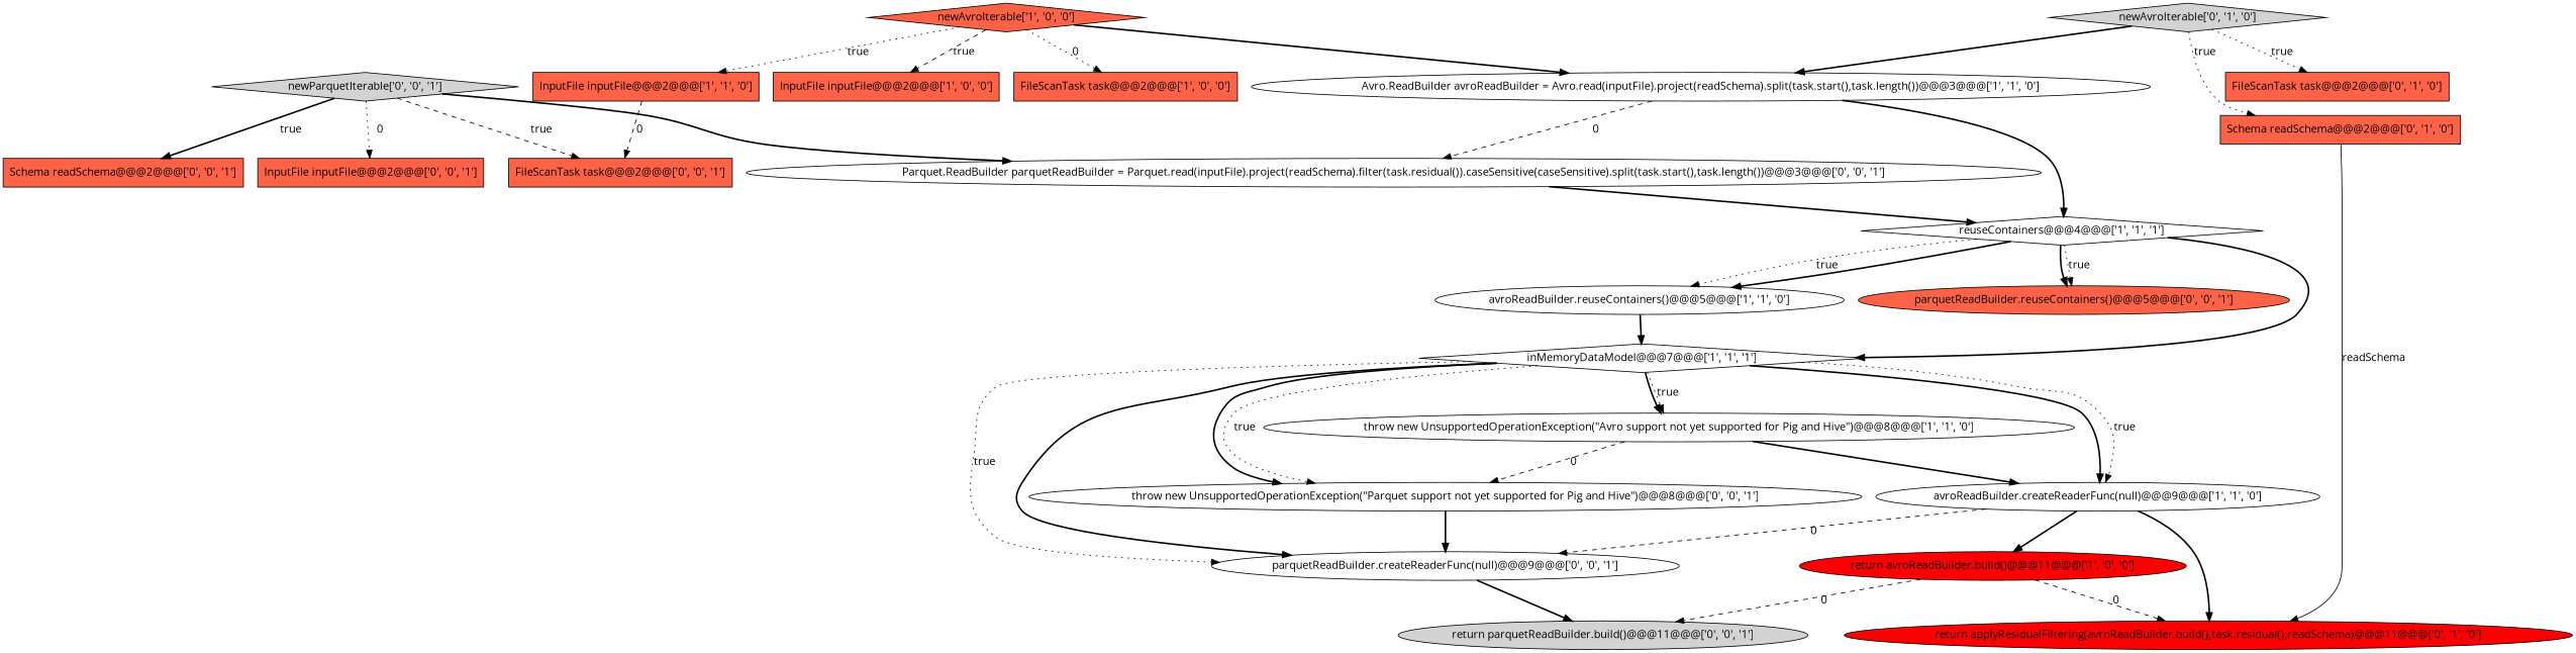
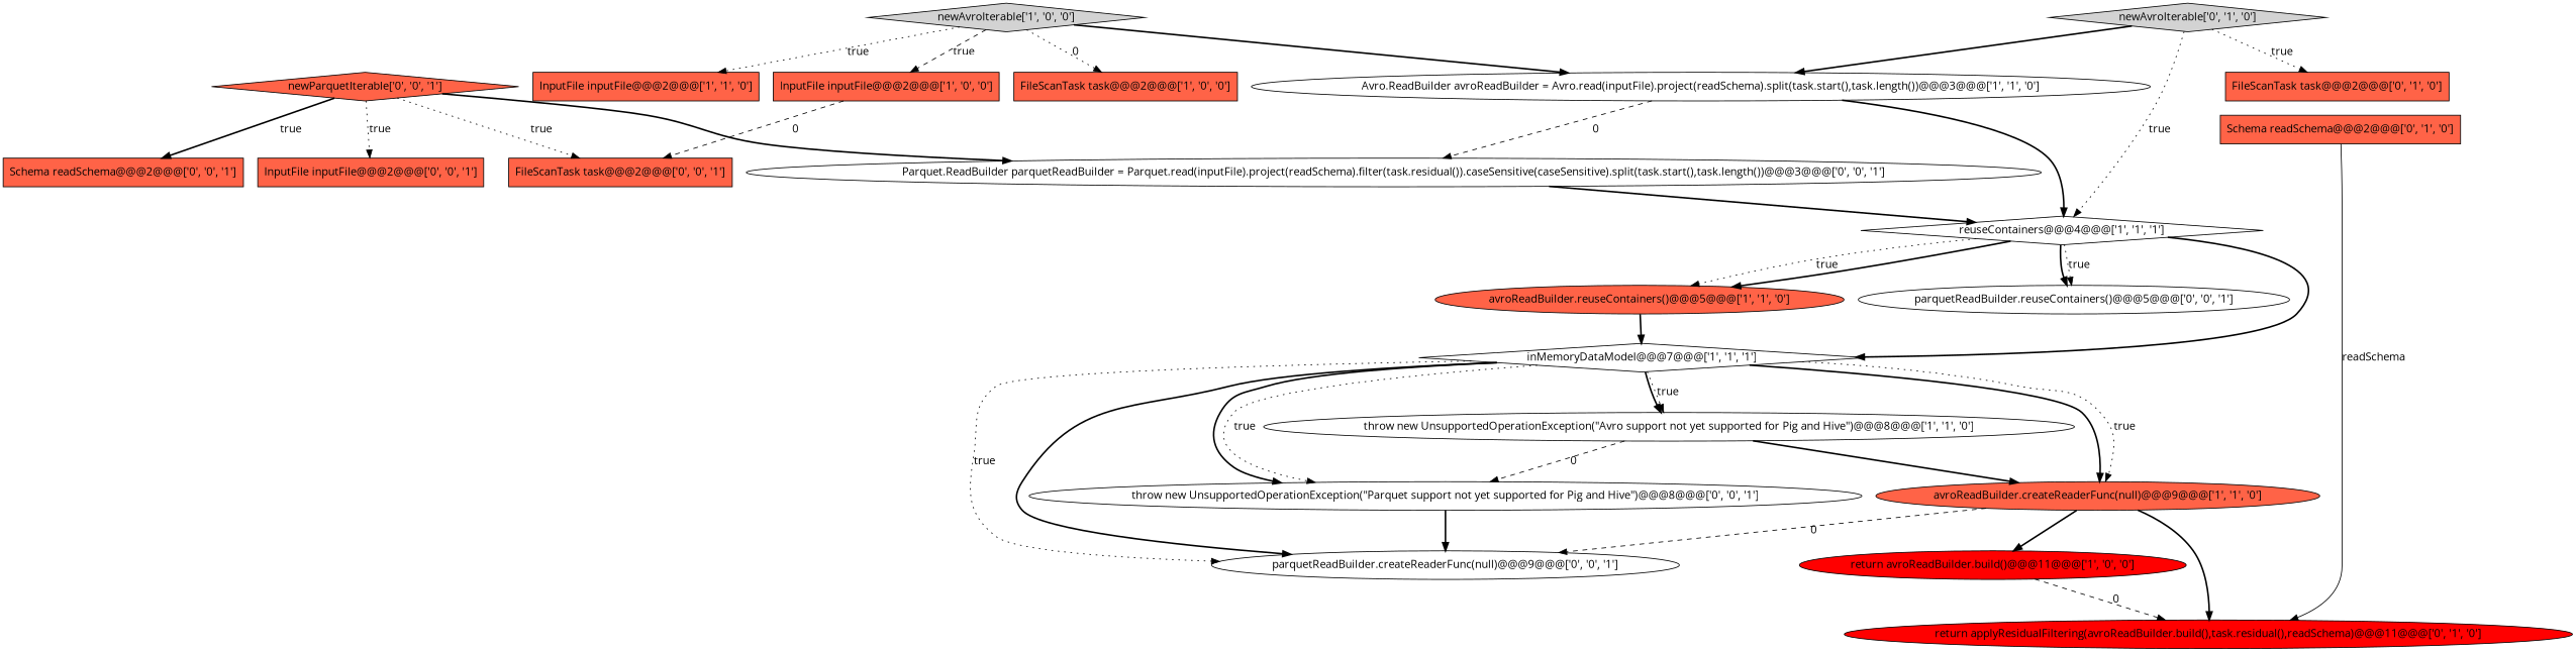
  digraph {
    fontname="Open Sans"
    node [fillcolor=white fontname="Open Sans" shape=ellipse style=filled]
    edge [fontname="Open Sans" style=bold]
    n1 [fillcolor=tomato label="InputFile inputFile@@@2@@@['0', '0', '1']" shape=box]
    n2 [fillcolor=tomato label="Schema readSchema@@@2@@@['0', '1', '0']" shape=box]
    n3 [fillcolor=red label="return applyResidualFiltering(avroReadBuilder.build(),task.residual(),readSchema)@@@11@@@['0', '1', '0']"]
-   n4 [fillcolor=tomato label="parquetReadBuilder.reuseContainers()@@@5@@@['0', '0', '1']"]
+   n4 [label="parquetReadBuilder.reuseContainers()@@@5@@@['0', '0', '1']"]
    n5 [label="inMemoryDataModel@@@7@@@['1', '1', '1']" shape=diamond]
    n6 [label="throw new UnsupportedOperationException(\"Parquet support not yet supported for Pig and Hive\")@@@8@@@['0', '0', '1']"]
    n7 [label="parquetReadBuilder.createReaderFunc(null)@@@9@@@['0', '0', '1']"]
-   n8 [label="avroReadBuilder.createReaderFunc(null)@@@9@@@['1', '1', '0']"]
+   n8 [fillcolor=tomato label="avroReadBuilder.createReaderFunc(null)@@@9@@@['1', '1', '0']"]
    n9 [label="throw new UnsupportedOperationException(\"Avro support not yet supported for Pig and Hive\")@@@8@@@['1', '1', '0']"]
-   n10 [fillcolor=lightgray label="return parquetReadBuilder.build()@@@11@@@['0', '0', '1']"]
    n11 [fillcolor=tomato label="InputFile inputFile@@@2@@@['1', '1', '0']" shape=box]
    n12 [fillcolor=tomato label="FileScanTask task@@@2@@@['0', '0', '1']" shape=box]
    n13 [label="Parquet.ReadBuilder parquetReadBuilder = Parquet.read(inputFile).project(readSchema).filter(task.residual()).caseSensitive(caseSensitive).split(task.start(),task.length())@@@3@@@['0', '0', '1']"]
    n14 [label="reuseContainers@@@4@@@['1', '1', '1']" shape=diamond]
-   n15 [label="avroReadBuilder.reuseContainers()@@@5@@@['1', '1', '0']"]
+   n15 [fillcolor=tomato label="avroReadBuilder.reuseContainers()@@@5@@@['1', '1', '0']"]
    n16 [fillcolor=red label="return avroReadBuilder.build()@@@11@@@['1', '0', '0']"]
    n17 [fillcolor=tomato label="Schema readSchema@@@2@@@['0', '0', '1']" shape=box]
    n18 [fillcolor=lightgray label="newAvroIterable['0', '1', '0']" shape=diamond]
    n19 [fillcolor=tomato label="FileScanTask task@@@2@@@['0', '1', '0']" shape=box]
    n20 [label="Avro.ReadBuilder avroReadBuilder = Avro.read(inputFile).project(readSchema).split(task.start(),task.length())@@@3@@@['1', '1', '0']"]
    n21 [fillcolor=tomato label="InputFile inputFile@@@2@@@['1', '0', '0']" shape=box]
-   n22 [fillcolor=lightgray label="newParquetIterable['0', '0', '1']" shape=diamond]
+   n22 [fillcolor=tomato label="newParquetIterable['0', '0', '1']" shape=diamond]
    n23 [fillcolor=tomato label="FileScanTask task@@@2@@@['1', '0', '0']" shape=box]
-   n24 [fillcolor=tomato label="newAvroIterable['1', '0', '0']" shape=diamond]
+   n24 [fillcolor=lightgray label="newAvroIterable['1', '0', '0']" shape=diamond]
    n2 -> n3 [label=readSchema style=solid]
    n5 -> n6 [label=true style=dotted]
    n5 -> n6
    n5 -> n7 [label=true style=dotted]
    n5 -> n7
    n5 -> n8
    n5 -> n8 [label=true style=dotted]
    n5 -> n9 [label=true style=dotted]
    n5 -> n9
    n6 -> n7
-   n7 -> n10
    n8 -> n3
    n8 -> n7 [label=0 style=dashed]
    n8 -> n16
    n9 -> n6 [label=0 style=dashed]
    n9 -> n8
-   n11 -> n12 [label=0 style=dashed]
+   n21 -> n12 [label=0 style=dashed]
    n13 -> n14
    n14 -> n4
    n14 -> n4 [label=true style=dotted]
    n14 -> n5
    n14 -> n15
    n14 -> n15 [label=true style=dotted]
    n15 -> n5
    n16 -> n3 [label=0 style=dashed]
-   n16 -> n10 [label=0 style=dashed]
-   n18 -> n2 [label=true style=dotted]
+   n18 -> n14 [label=true style=dotted]
    n18 -> n19 [label=true style=dotted]
    n18 -> n20
    n20 -> n13 [label=0 style=dashed]
    n20 -> n14
-   n22 -> n1 [label=0 style=dotted]
-   n22 -> n12 [label=true style=dashed]
+   n22 -> n1 [label=true style=dotted]
+   n22 -> n12 [label=true style=dotted]
    n22 -> n13
    n22 -> n17 [label=true]
    n24 -> n11 [label=true style=dotted]
    n24 -> n20
    n24 -> n21 [label=true style=dashed]
    n24 -> n23 [label=0 style=dotted]
  }
